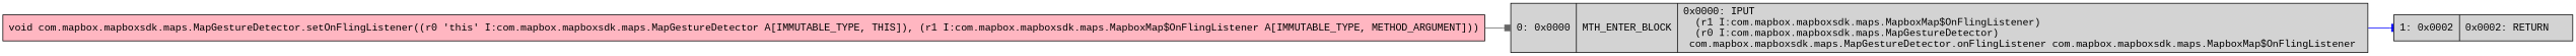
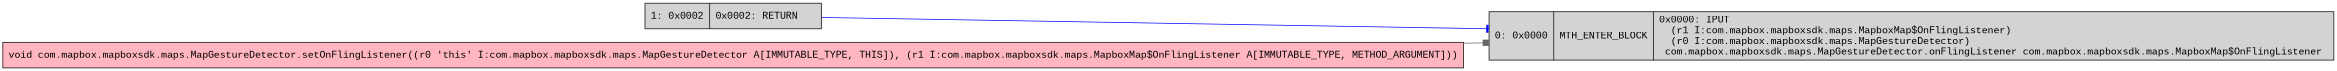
  digraph {
    rankdir=LR
    fontname="Liberation Mono"
    node [shape=record style=filled fillcolor=lightgrey fontname="Liberation Mono"]
    edge [fontname="Liberation Mono"]
    n1 [label="{0\:\ 0x0000|MTH_ENTER_BLOCK\l|0x0000: IPUT  \l  (r1 I:com.mapbox.mapboxsdk.maps.MapboxMap$OnFlingListener)\l  (r0 I:com.mapbox.mapboxsdk.maps.MapGestureDetector)\l com.mapbox.mapboxsdk.maps.MapGestureDetector.onFlingListener com.mapbox.mapboxsdk.maps.MapboxMap$OnFlingListener \l}"]
    n2 [label="{1\:\ 0x0002|0x0002: RETURN   \l}"]
    n3 [label="{void com.mapbox.mapboxsdk.maps.MapGestureDetector.setOnFlingListener((r0 'this' I:com.mapbox.mapboxsdk.maps.MapGestureDetector A[IMMUTABLE_TYPE, THIS]), (r1 I:com.mapbox.mapboxsdk.maps.MapboxMap$OnFlingListener A[IMMUTABLE_TYPE, METHOD_ARGUMENT])) }" fillcolor=lightpink]
-   n1 -> n2 [color=blue arrowhead=tee]
+   n2 -> n1 [color=blue arrowhead=tee]
    n3 -> n1 [color=gray40 arrowhead=box]
  }
